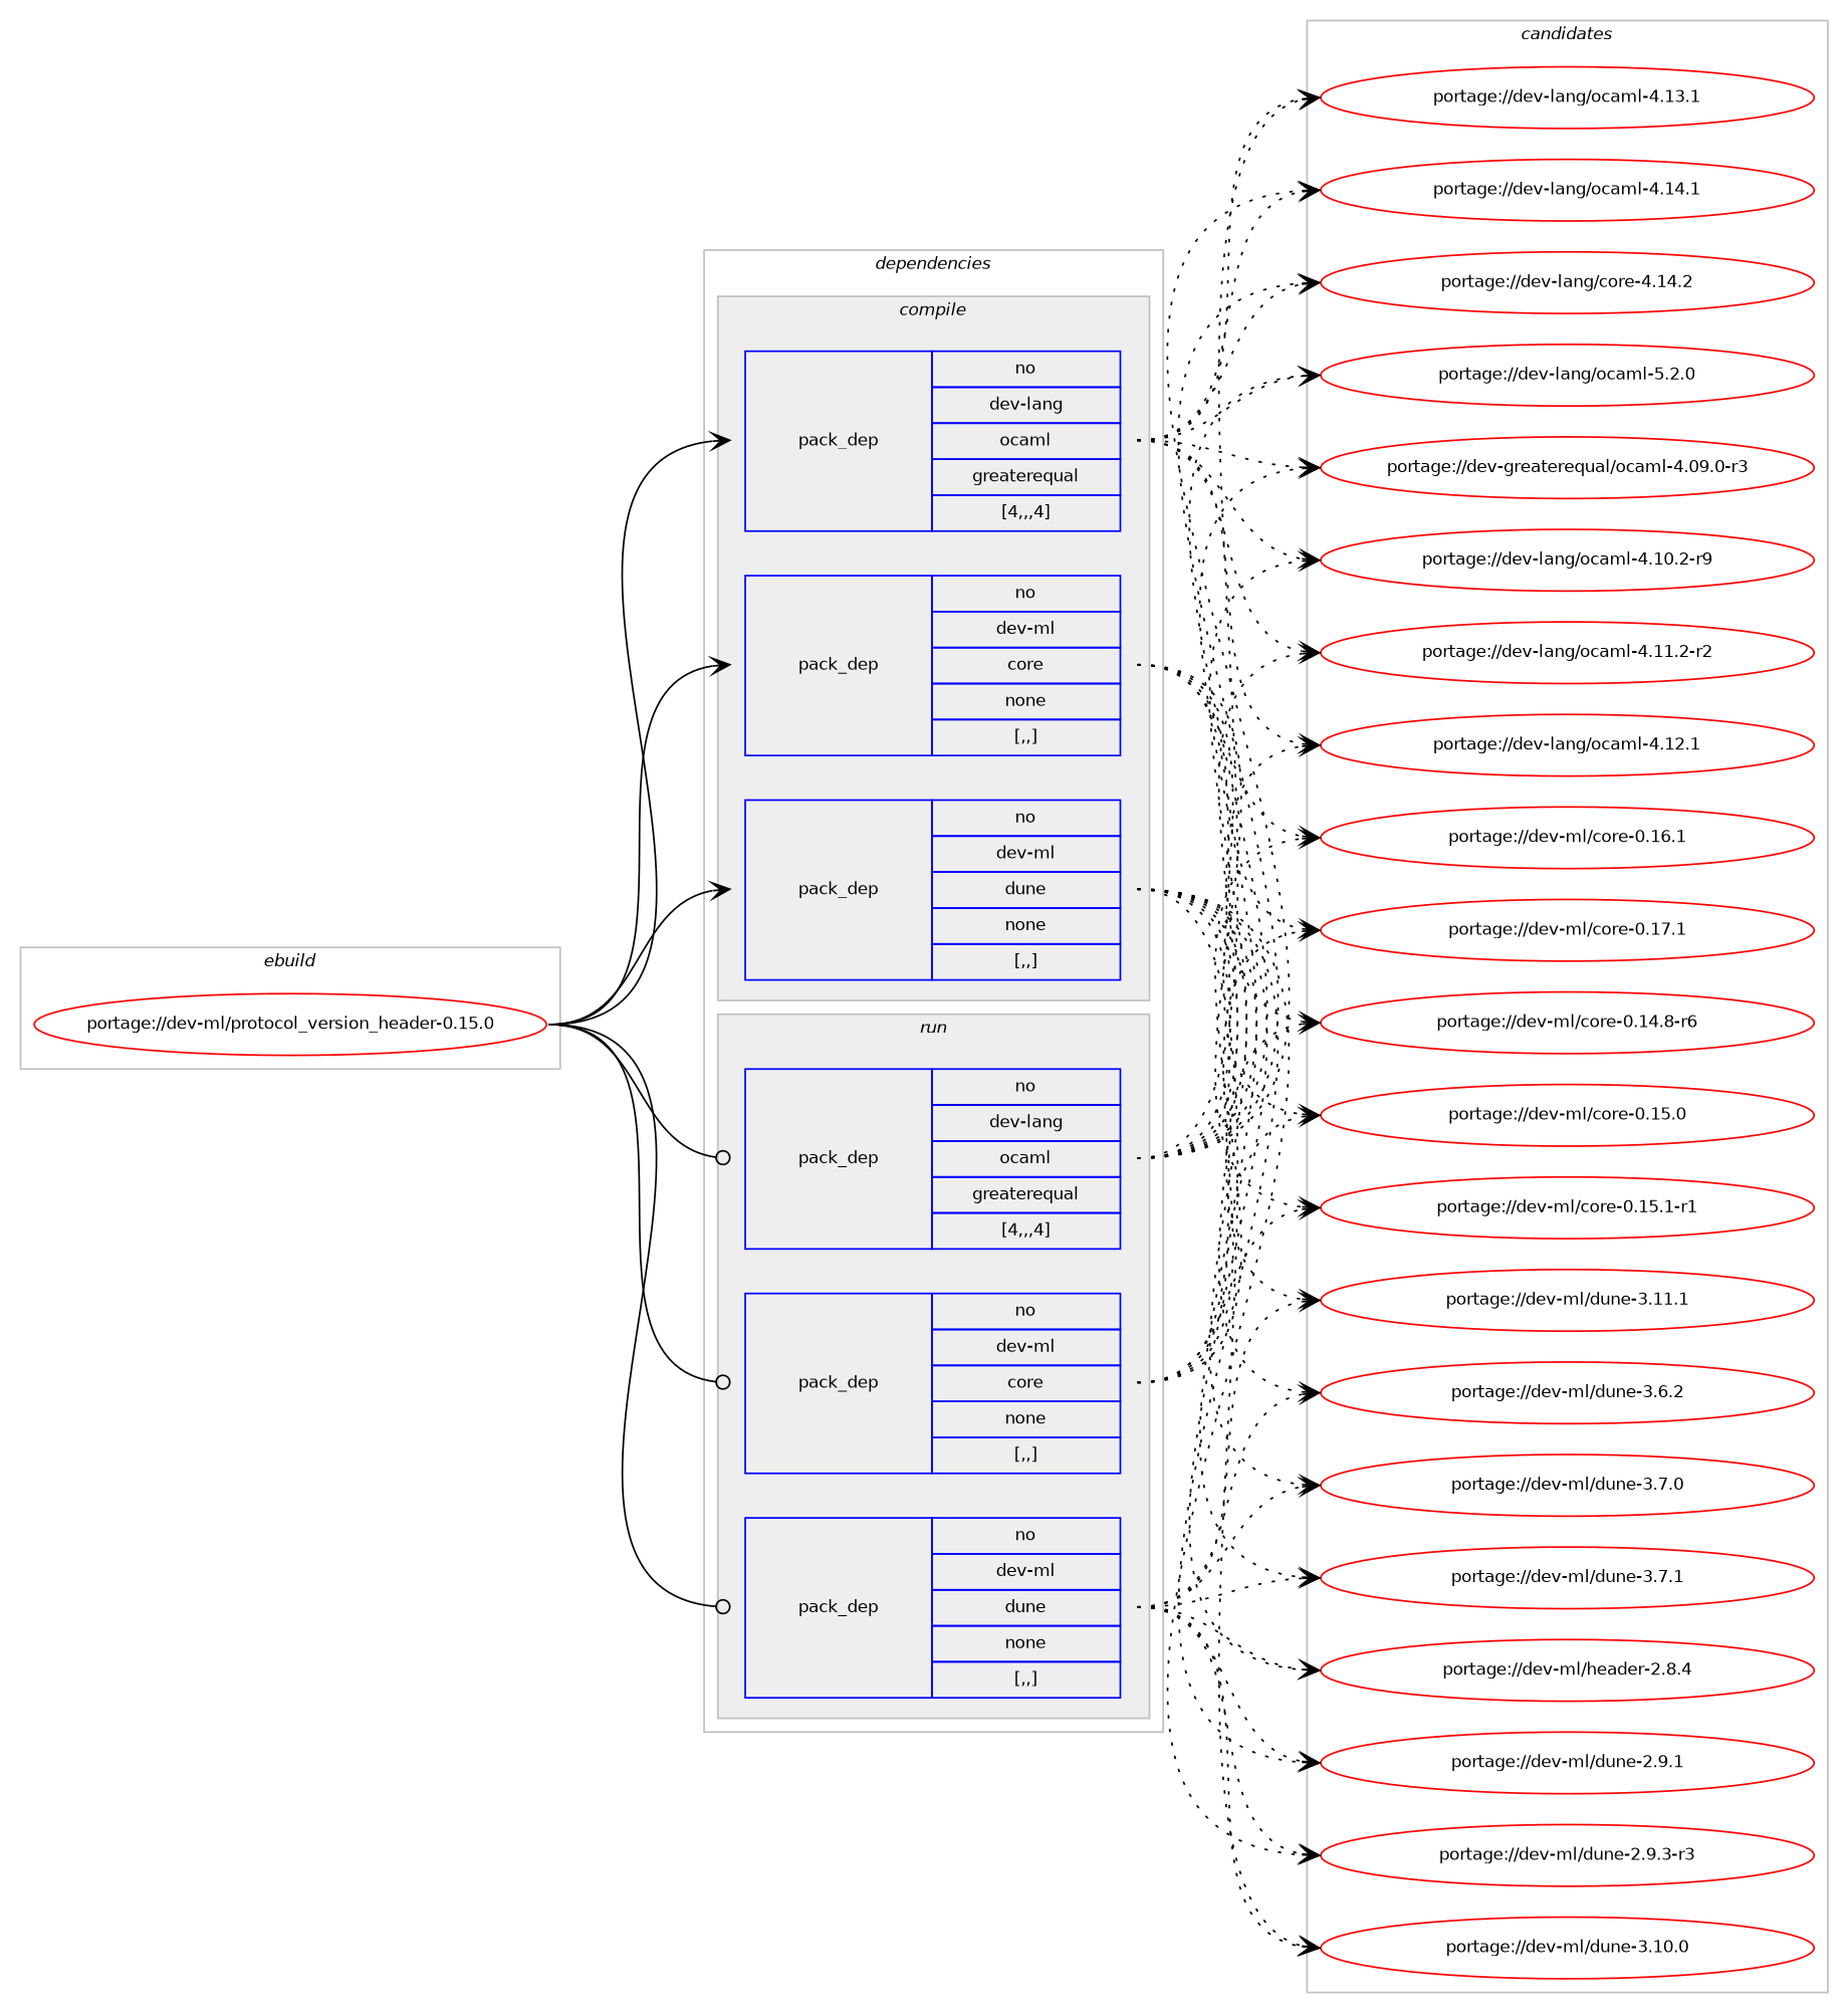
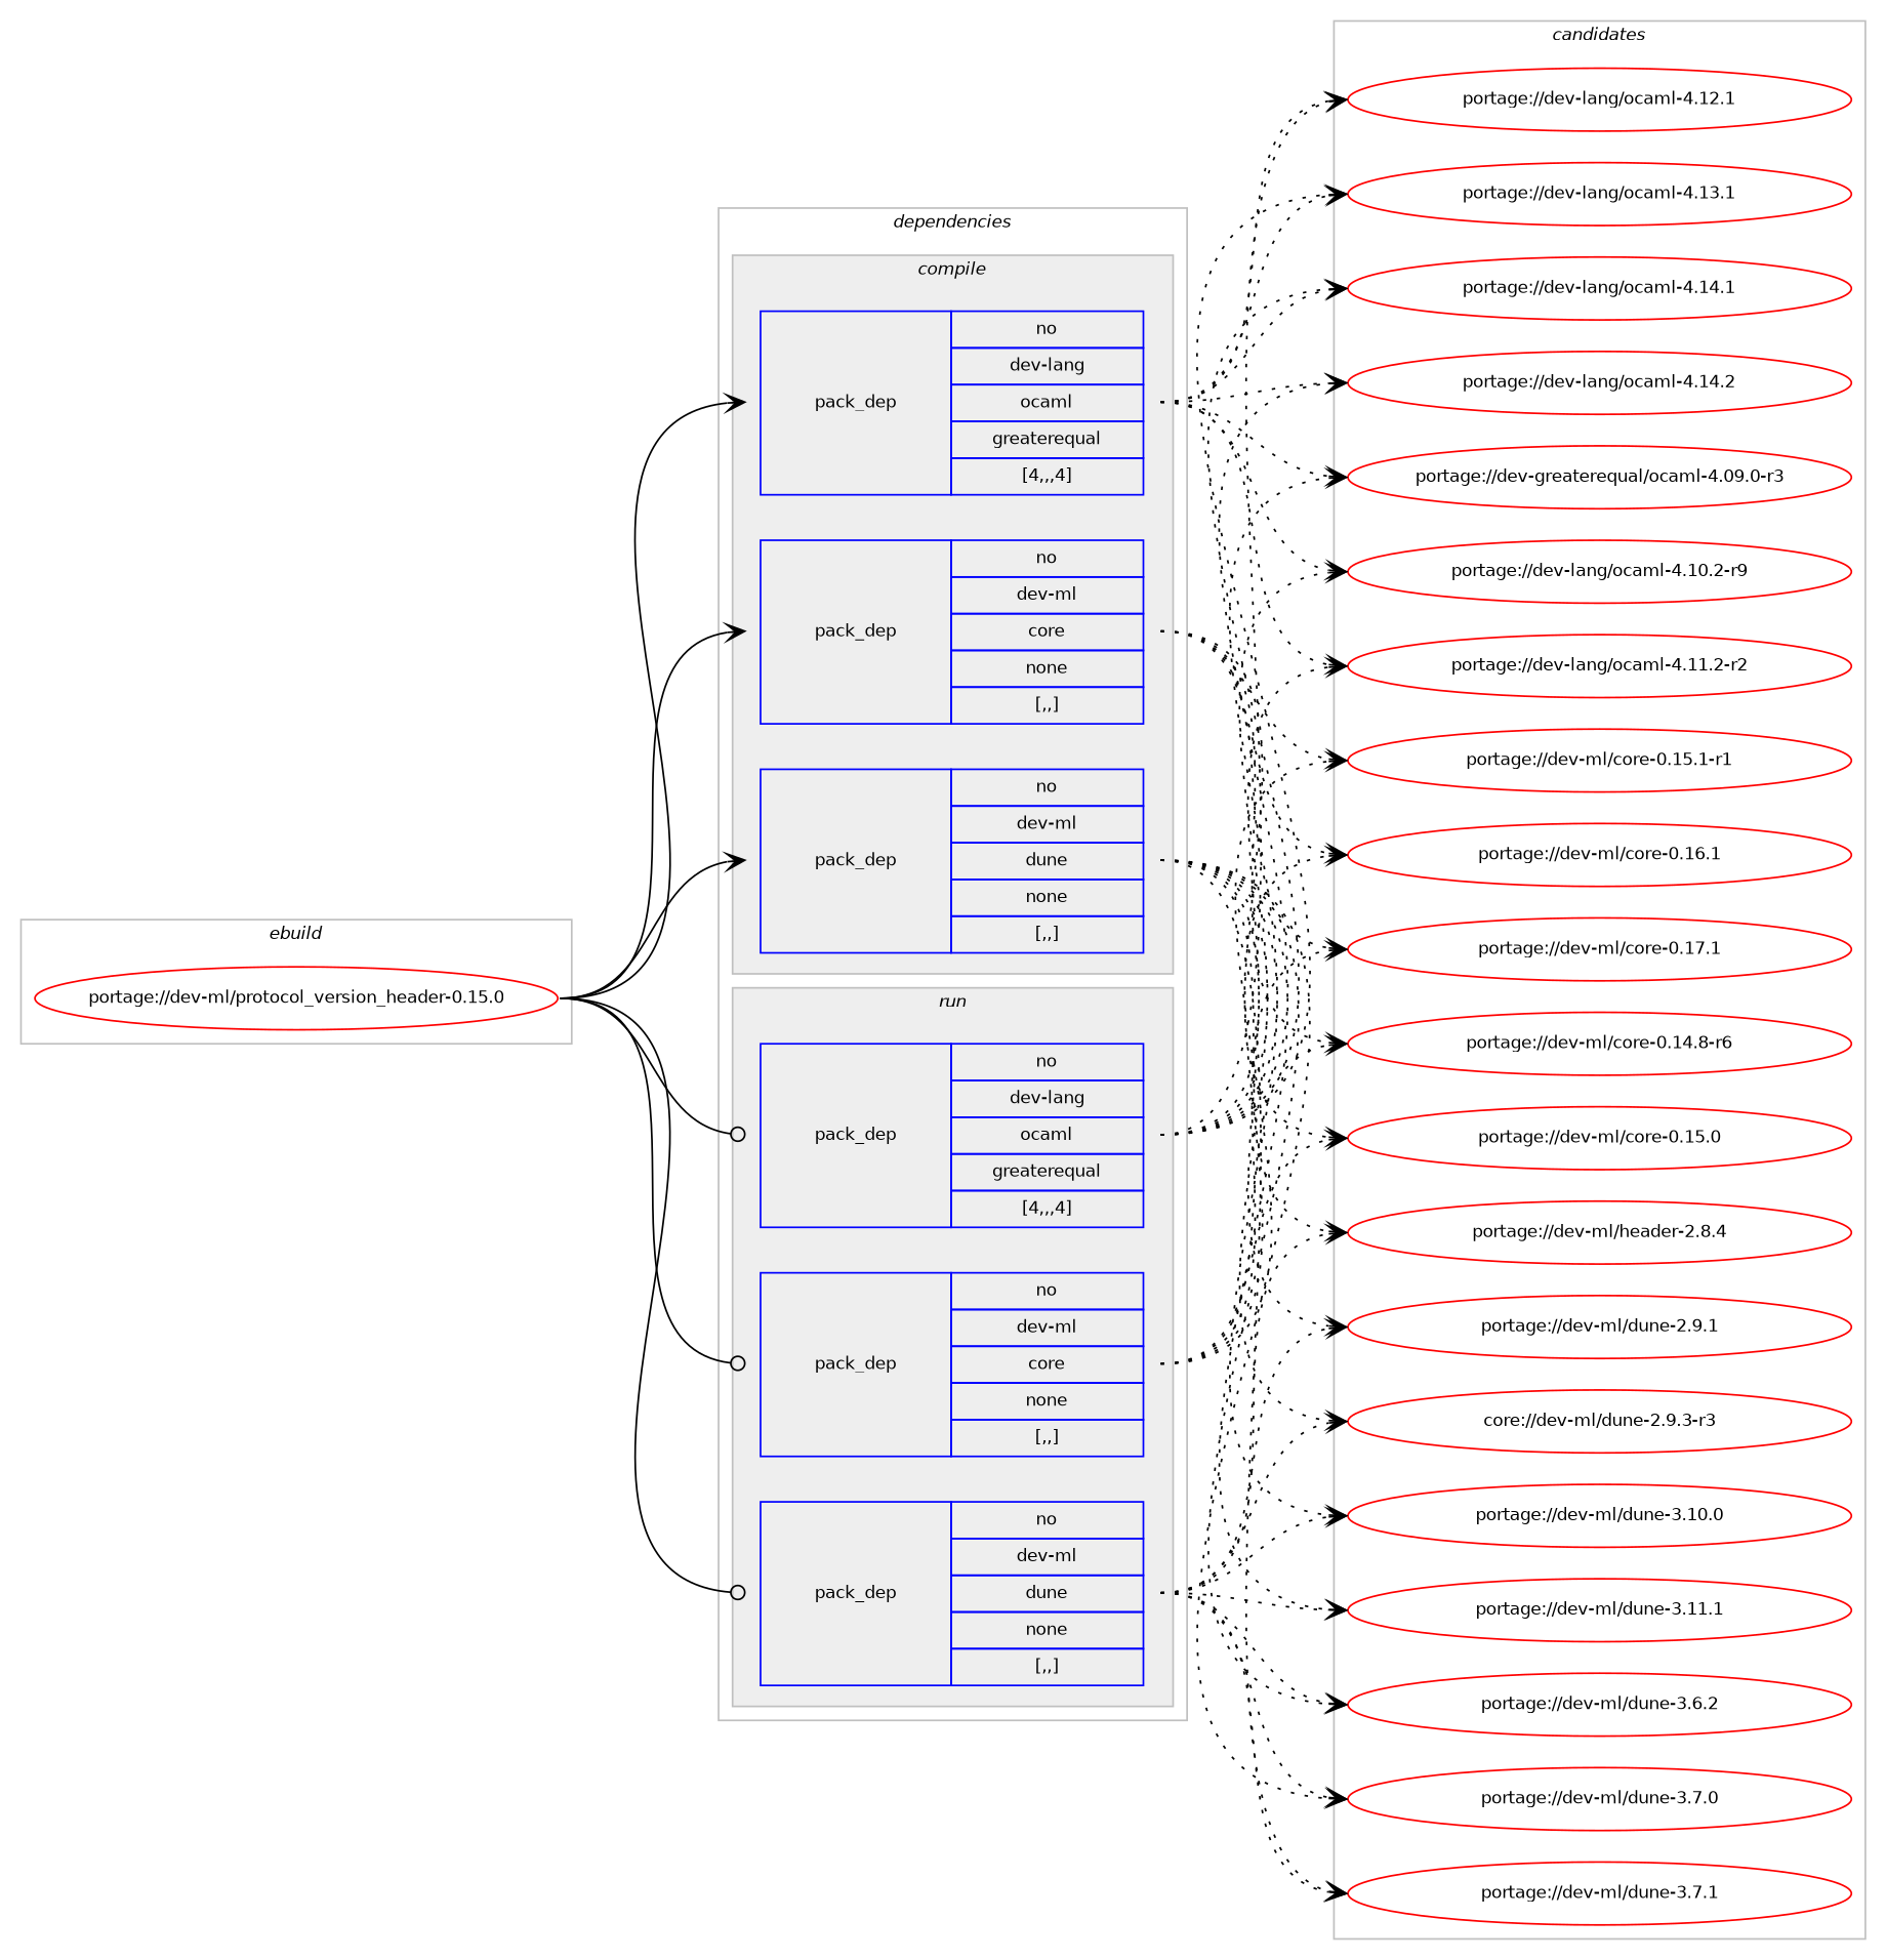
  digraph {
    compound=true
    concentrate=true
    fontname=Helvetica
    fontsize=10
    newrank=true
    rankdir=LR
    ranksep=1.5
    node [color=red fontname=Helvetica fontsize=10]
    edge [arrowhead=vee headport=w style=dotted tailport=e weight=100]
    n1 [label="portage://dev-ml/protocol_version_header-0.15.0" width=4]
    n2 [color=blue label=<<TABLE BORDER="0" CELLBORDER="1" CELLSPACING="0" CELLPADDING="4" WIDTH="220"><TR><TD ROWSPAN="6" CELLPADDING="30">pack_dep</TD></TR><TR><TD WIDTH="110">no</TD></TR><TR><TD>dev-lang</TD></TR><TR><TD>ocaml</TD></TR><TR><TD>greaterequal</TD></TR><TR><TD>[4,,,4]</TD></TR></TABLE>> shape=none]
    n3 [color=blue label=<<TABLE BORDER="0" CELLBORDER="1" CELLSPACING="0" CELLPADDING="4" WIDTH="220"><TR><TD ROWSPAN="6" CELLPADDING="30">pack_dep</TD></TR><TR><TD WIDTH="110">no</TD></TR><TR><TD>dev-ml</TD></TR><TR><TD>core</TD></TR><TR><TD>none</TD></TR><TR><TD>[,,]</TD></TR></TABLE>> shape=none]
    n4 [color=blue label=<<TABLE BORDER="0" CELLBORDER="1" CELLSPACING="0" CELLPADDING="4" WIDTH="220"><TR><TD ROWSPAN="6" CELLPADDING="30">pack_dep</TD></TR><TR><TD WIDTH="110">no</TD></TR><TR><TD>dev-ml</TD></TR><TR><TD>dune</TD></TR><TR><TD>none</TD></TR><TR><TD>[,,]</TD></TR></TABLE>> shape=none]
    n5 [color=blue label=<<TABLE BORDER="0" CELLBORDER="1" CELLSPACING="0" CELLPADDING="4" WIDTH="220"><TR><TD ROWSPAN="6" CELLPADDING="30">pack_dep</TD></TR><TR><TD WIDTH="110">no</TD></TR><TR><TD>dev-lang</TD></TR><TR><TD>ocaml</TD></TR><TR><TD>greaterequal</TD></TR><TR><TD>[4,,,4]</TD></TR></TABLE>> shape=none]
    n6 [color=blue label=<<TABLE BORDER="0" CELLBORDER="1" CELLSPACING="0" CELLPADDING="4" WIDTH="220"><TR><TD ROWSPAN="6" CELLPADDING="30">pack_dep</TD></TR><TR><TD WIDTH="110">no</TD></TR><TR><TD>dev-ml</TD></TR><TR><TD>core</TD></TR><TR><TD>none</TD></TR><TR><TD>[,,]</TD></TR></TABLE>> shape=none]
    n7 [color=blue label=<<TABLE BORDER="0" CELLBORDER="1" CELLSPACING="0" CELLPADDING="4" WIDTH="220"><TR><TD ROWSPAN="6" CELLPADDING="30">pack_dep</TD></TR><TR><TD WIDTH="110">no</TD></TR><TR><TD>dev-ml</TD></TR><TR><TD>dune</TD></TR><TR><TD>none</TD></TR><TR><TD>[,,]</TD></TR></TABLE>> shape=none]
    n8 [label="portage://dev-greaterequal/ocaml-4.09.0-r3" width=4]
    n9 [label="portage://dev-lang/ocaml-4.10.2-r9" width=4]
    n10 [label="portage://dev-lang/ocaml-4.11.2-r2" width=4]
    n11 [label="portage://dev-lang/ocaml-4.12.1" width=4]
    n12 [label="portage://dev-lang/ocaml-4.13.1" width=4]
    n13 [label="portage://dev-lang/ocaml-4.14.1" width=4]
-   n14 [label="portage://dev-lang/core-4.14.2" width=4]
-   n15 [label="portage://dev-lang/ocaml-5.2.0" width=4]
+   n14 [label="portage://dev-lang/ocaml-4.14.2" width=4]
    n16 [label="portage://dev-ml/core-0.14.8-r6" width=4]
    n17 [label="portage://dev-ml/core-0.15.0" width=4]
    n18 [label="portage://dev-ml/core-0.15.1-r1" width=4]
    n19 [label="portage://dev-ml/core-0.16.1" width=4]
    n20 [label="portage://dev-ml/core-0.17.1" width=4]
    n21 [label="portage://dev-ml/header-2.8.4" width=4]
    n22 [label="portage://dev-ml/dune-2.9.1" width=4]
-   n23 [label="portage://dev-ml/dune-2.9.3-r3" width=4]
+   n23 [label="core://dev-ml/dune-2.9.3-r3" width=4]
    n24 [label="portage://dev-ml/dune-3.10.0" width=4]
    n25 [label="portage://dev-ml/dune-3.11.1" width=4]
    n26 [label="portage://dev-ml/dune-3.6.2" width=4]
    n27 [label="portage://dev-ml/dune-3.7.0" width=4]
    n28 [label="portage://dev-ml/dune-3.7.1" width=4]
    subgraph cluster_1 {
      color=gray
      label=<<i>ebuild</i>>
      rank=same
      n1
    }
    subgraph cluster_2 {
      color=gray
      label=<<i>dependencies</i>>
      subgraph cluster_3 {
        color=gray
        fillcolor="#eeeeee"
        label=<<i>compile</i>>
        style=filled
        subgraph sub_4 {
          color=gray
          fillcolor="#eeeeee"
          label=<<i>compile</i>>
          style=filled
          n2
        }
        subgraph sub_5 {
          color=gray
          fillcolor="#eeeeee"
          label=<<i>compile</i>>
          style=filled
          n3
        }
        subgraph sub_6 {
          color=gray
          fillcolor="#eeeeee"
          label=<<i>compile</i>>
          style=filled
          n4
        }
      }
      subgraph cluster_7 {
        color=gray
        fillcolor="#eeeeee"
        label=<<i>compile and run</i>>
        style=filled
      }
      subgraph cluster_8 {
        color=gray
        fillcolor="#eeeeee"
        label=<<i>run</i>>
        style=filled
        subgraph sub_9 {
          color=gray
          fillcolor="#eeeeee"
          label=<<i>run</i>>
          style=filled
          n5
        }
        subgraph sub_10 {
          color=gray
          fillcolor="#eeeeee"
          label=<<i>run</i>>
          style=filled
          n6
        }
        subgraph sub_11 {
          color=gray
          fillcolor="#eeeeee"
          label=<<i>run</i>>
          style=filled
          n7
        }
      }
    }
    subgraph cluster_12 {
      color=gray
      label=<<i>candidates</i>>
      rank=same
      subgraph sub_13 {
        color=black
        label=<<i>candidates</i>>
        nodesep=1
        rank=same
        n8
        n9
        n10
        n11
        n12
        n13
        n14
-       n15
      }
      subgraph sub_14 {
        color=black
        label=<<i>candidates</i>>
        nodesep=1
        rank=same
        n16
        n17
        n18
        n19
        n20
      }
      subgraph sub_15 {
        color=black
        label=<<i>candidates</i>>
        nodesep=1
        rank=same
        n21
        n22
        n23
        n24
        n25
        n26
        n27
        n28
      }
      subgraph sub_16 {
        color=black
        label=<<i>candidates</i>>
        nodesep=1
        rank=same
        n8
        n9
        n10
        n11
        n12
        n13
        n14
-       n15
      }
      subgraph sub_17 {
        color=black
        label=<<i>candidates</i>>
        nodesep=1
        rank=same
        n16
        n17
        n18
        n19
        n20
      }
      subgraph sub_18 {
        color=black
        label=<<i>candidates</i>>
        nodesep=1
        rank=same
        n21
        n22
        n23
        n24
        n25
        n26
        n27
        n28
      }
    }
    n1 -> n2 [style=solid weight=20]
    n1 -> n3 [style=solid weight=20]
    n1 -> n4 [style=solid weight=20]
    n1 -> n5 [arrowhead=odot style=solid weight=20]
    n1 -> n6 [arrowhead=odot style=solid weight=20]
    n1 -> n7 [arrowhead=odot style=solid weight=20]
    n2 -> n8
    n2 -> n9
    n2 -> n10
    n2 -> n11
    n2 -> n12
    n2 -> n13
    n2 -> n14
-   n2 -> n15
    n3 -> n16
    n3 -> n17
    n3 -> n18
    n3 -> n19
    n3 -> n20
    n4 -> n21
    n4 -> n22
    n4 -> n23
    n4 -> n24
    n4 -> n25
    n4 -> n26
    n4 -> n27
    n4 -> n28
    n5 -> n8
    n5 -> n9
    n5 -> n10
    n5 -> n11
    n5 -> n12
    n5 -> n13
    n5 -> n14
-   n5 -> n15
    n6 -> n16
    n6 -> n17
    n6 -> n18
    n6 -> n19
    n6 -> n20
    n7 -> n21
    n7 -> n22
    n7 -> n23
    n7 -> n24
    n7 -> n25
    n7 -> n26
    n7 -> n27
    n7 -> n28
  }
